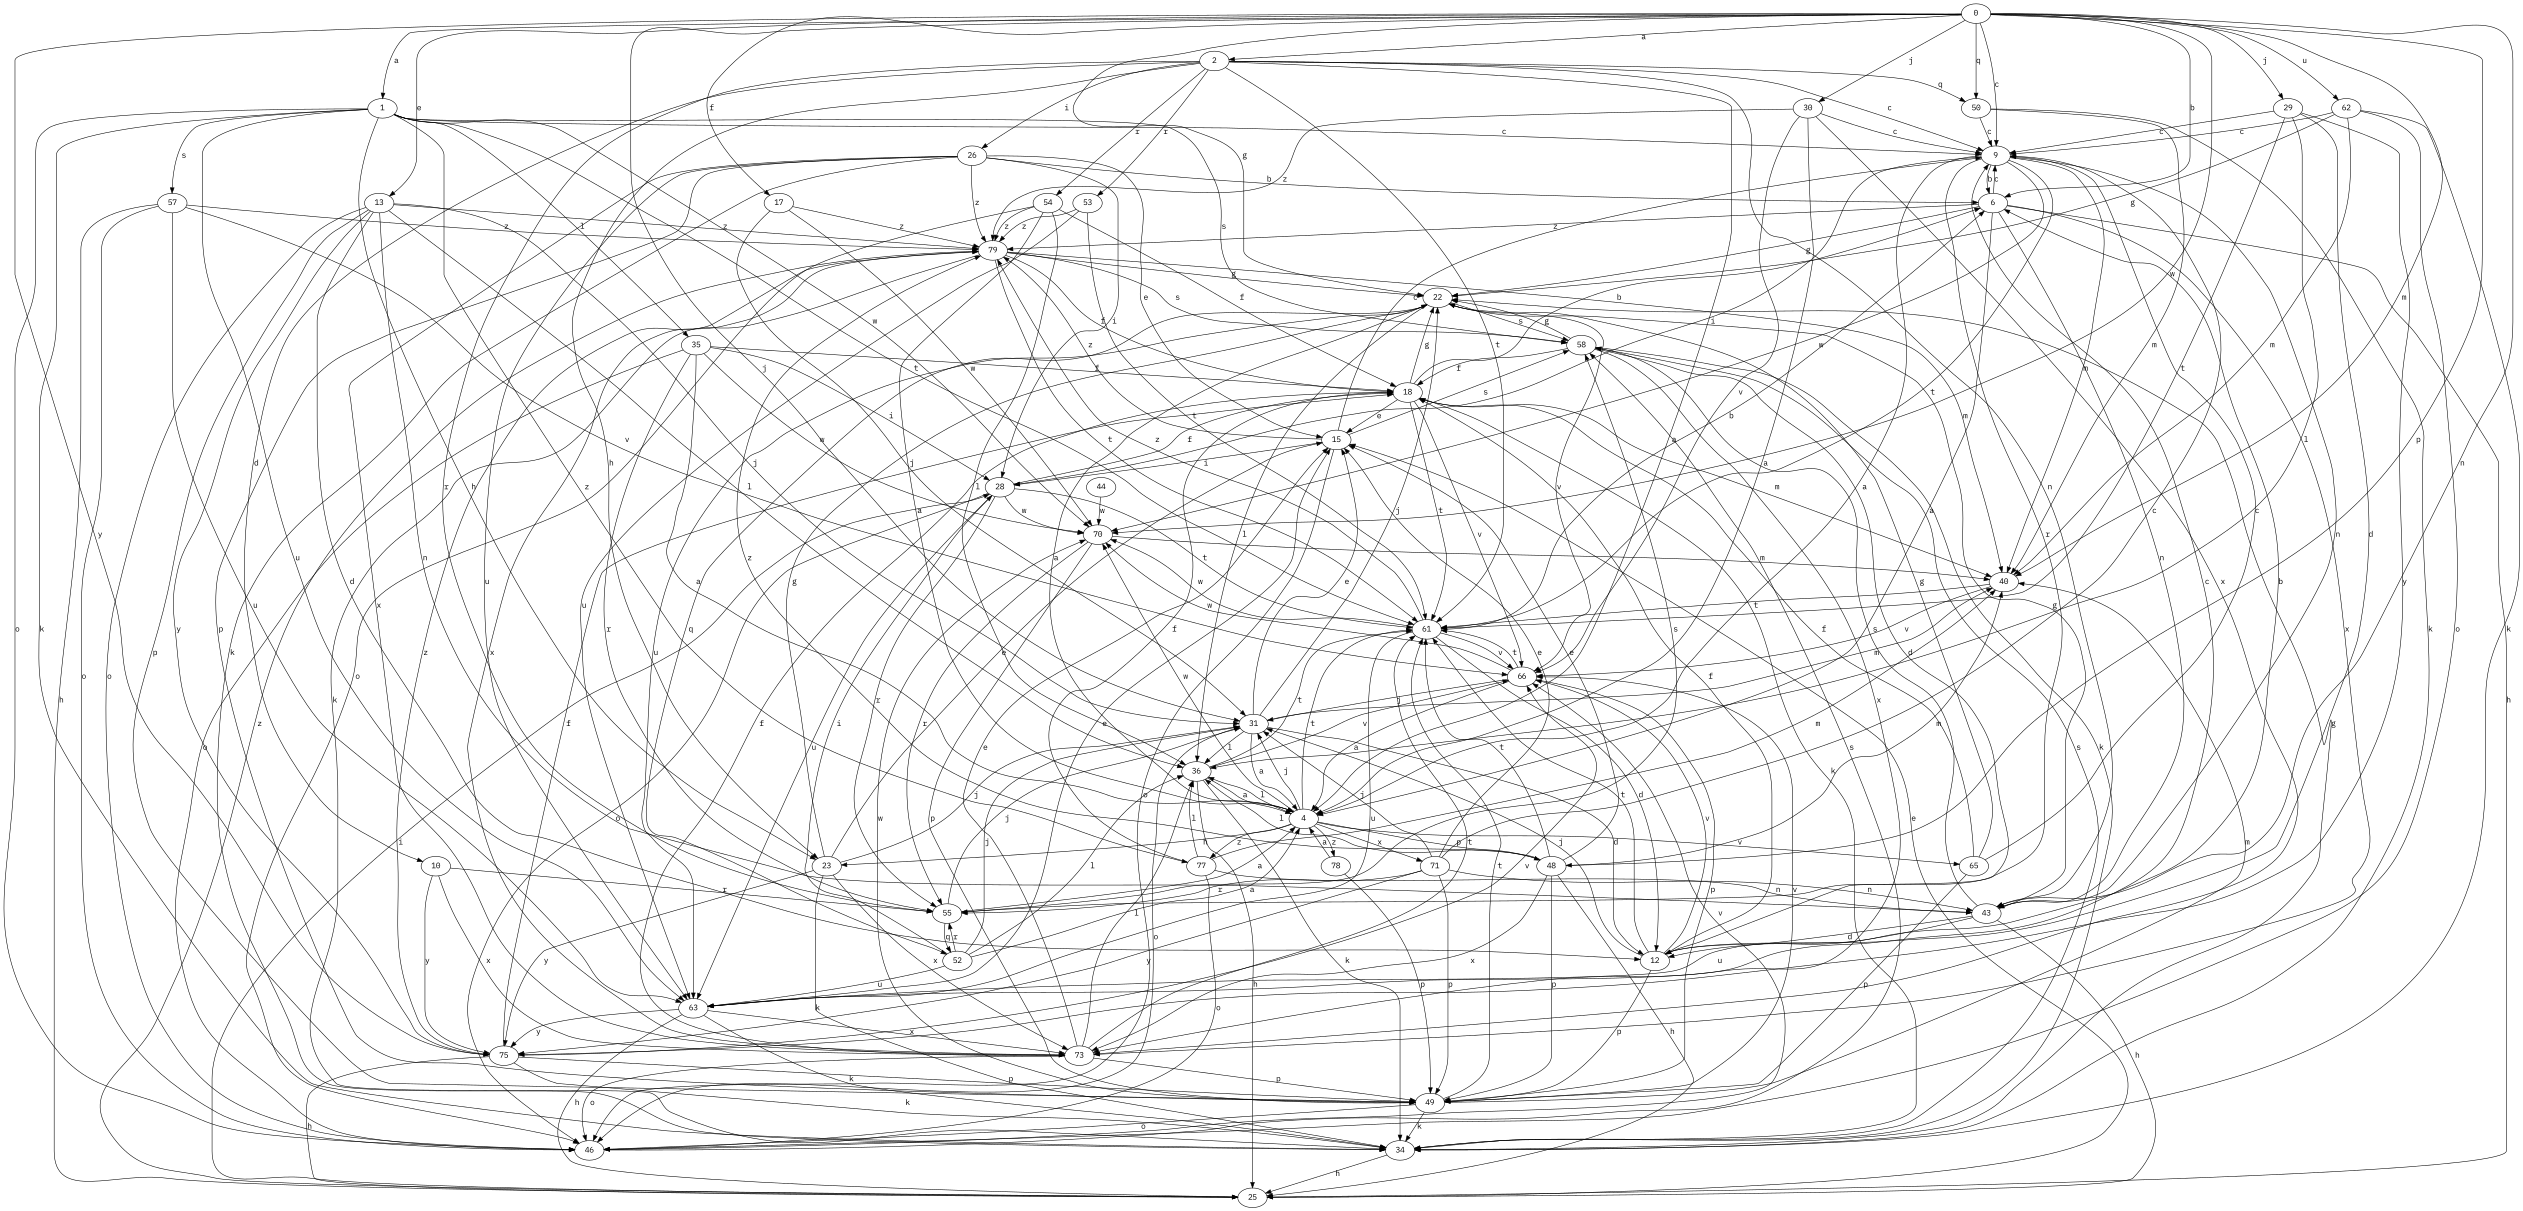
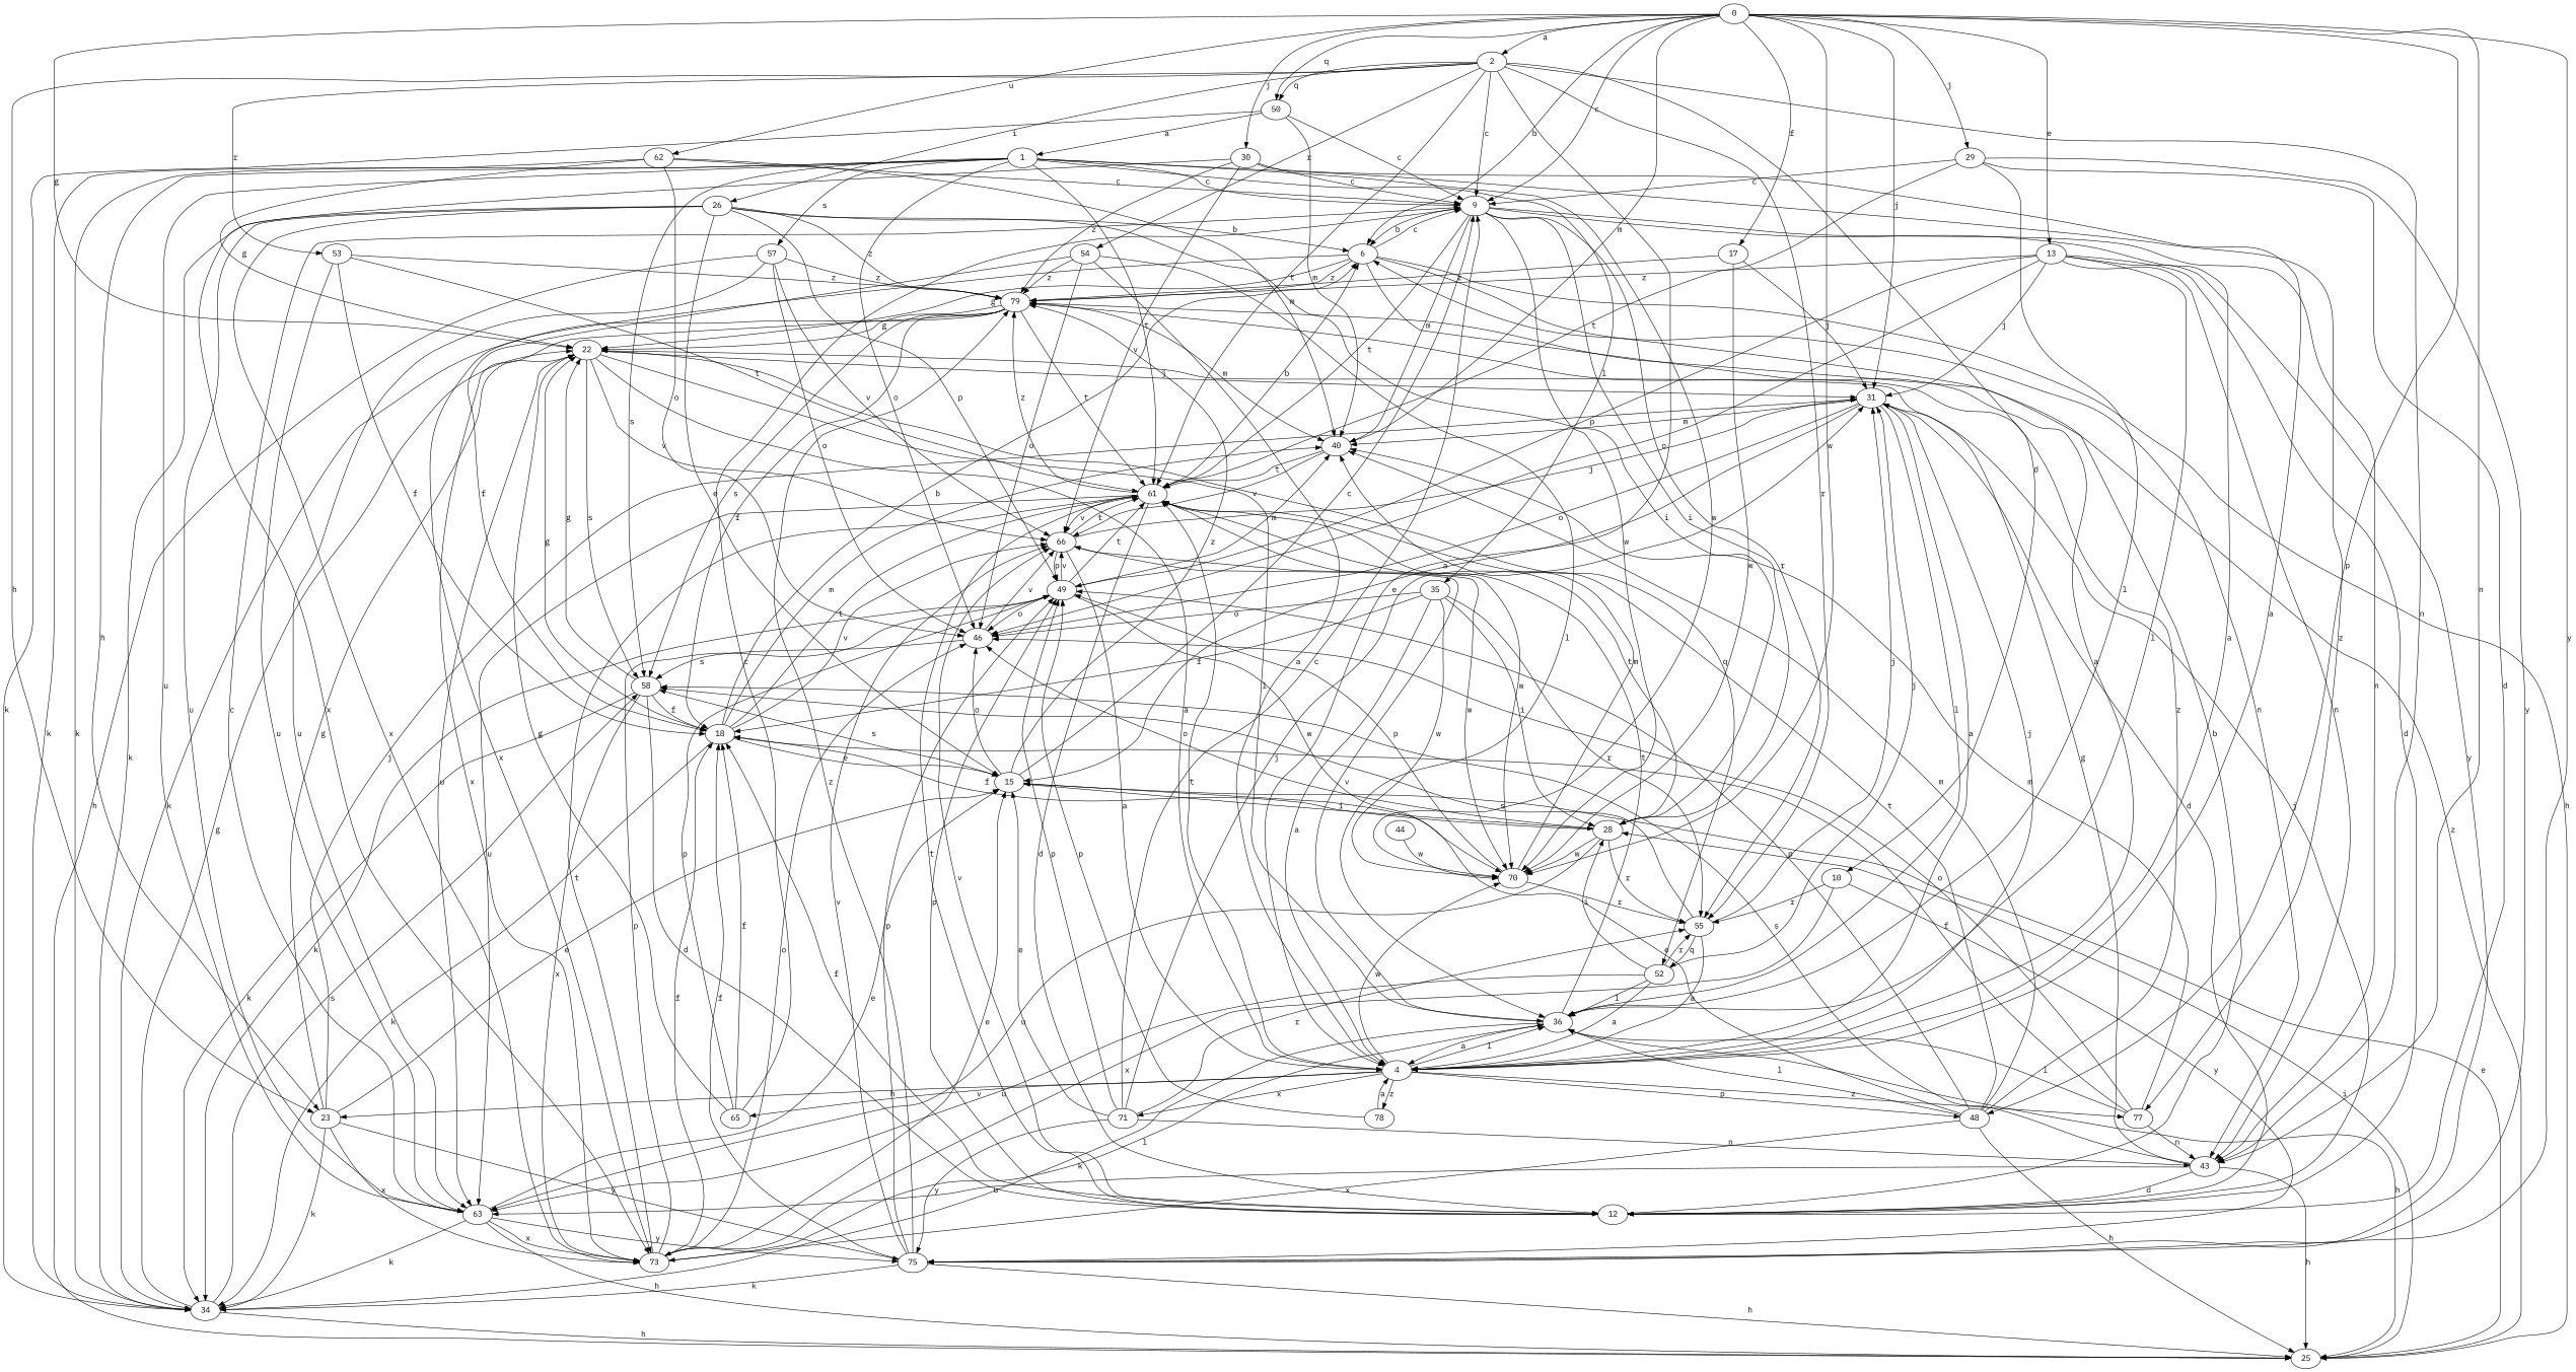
  strict digraph {
    fontname="IBM Plex Mono"
    node [fontname="IBM Plex Mono"]
    edge [fontname="IBM Plex Mono"]
    0
    1
    2
    6
    9
    13
    17
    22
    29
    30
    31
    40
    43
    48
    50
    62
    70
    75
    34
    23
    35
    46
    57
    58
    61
    63
    77
    4
    10
    26
    53
    54
    55
    25
    73
    79
    28
    36
    12
    49
    66
    52
    15
    44
    18
    65
    71
    78
-   0 -> 1 [label=a]
+   50 -> 1 [label=a]
    0 -> 2 [label=a]
    0 -> 6 [label=b]
    0 -> 9 [label=c]
    0 -> 13 [label=e]
    0 -> 17 [label=f]
    0 -> 22 [label=g]
    0 -> 29 [label=j]
    0 -> 30 [label=j]
    0 -> 31 [label=j]
    0 -> 40 [label=m]
    0 -> 43 [label=n]
    0 -> 48 [label=p]
    0 -> 50 [label=q]
    0 -> 62 [label=u]
    0 -> 70 [label=w]
    0 -> 75 [label=y]
    1 -> 9 [label=c]
    1 -> 70 [label=w]
    1 -> 34 [label=k]
    1 -> 23 [label=h]
    1 -> 35 [label=l]
    1 -> 46 [label=o]
    1 -> 57 [label=s]
    1 -> 58 [label=s]
    1 -> 61 [label=t]
    1 -> 63 [label=u]
    1 -> 77 [label=z]
    2 -> 9 [label=c]
    2 -> 43 [label=n]
    2 -> 50 [label=q]
    2 -> 23 [label=h]
    2 -> 61 [label=t]
    2 -> 4 [label=a]
    2 -> 10 [label=d]
    2 -> 26 [label=i]
    2 -> 53 [label=r]
    2 -> 54 [label=r]
    2 -> 55 [label=r]
    6 -> 9 [label=c]
    6 -> 22 [label=g]
    6 -> 43 [label=n]
    6 -> 4 [label=a]
    6 -> 25 [label=h]
    6 -> 73 [label=x]
    6 -> 79 [label=z]
    9 -> 6 [label=b]
    9 -> 40 [label=m]
    9 -> 43 [label=n]
    9 -> 70 [label=w]
    9 -> 61 [label=t]
    9 -> 4 [label=a]
    9 -> 55 [label=r]
    9 -> 28 [label=i]
    13 -> 31 [label=j]
    13 -> 43 [label=n]
    13 -> 75 [label=y]
    13 -> 46 [label=o]
    13 -> 79 [label=z]
    13 -> 36 [label=l]
    13 -> 12 [label=d]
    13 -> 49 [label=p]
    17 -> 31 [label=j]
    17 -> 70 [label=w]
    17 -> 79 [label=z]
-   31 -> 22 [label=j]
+   22 -> 31 [label=j]
    22 -> 58 [label=s]
    22 -> 63 [label=u]
    22 -> 4 [label=a]
    22 -> 36 [label=l]
    22 -> 66 [label=v]
    22 -> 52 [label=q]
    29 -> 9 [label=c]
    29 -> 75 [label=y]
    29 -> 61 [label=t]
    29 -> 36 [label=l]
    29 -> 12 [label=d]
    30 -> 9 [label=c]
    30 -> 4 [label=a]
    30 -> 73 [label=x]
    30 -> 79 [label=z]
    30 -> 66 [label=v]
    31 -> 40 [label=m]
    31 -> 46 [label=o]
    31 -> 4 [label=a]
    31 -> 36 [label=l]
    31 -> 12 [label=d]
    31 -> 15 [label=e]
    40 -> 61 [label=t]
    40 -> 66 [label=v]
    43 -> 22 [label=g]
    43 -> 58 [label=s]
    43 -> 63 [label=u]
    43 -> 25 [label=h]
    43 -> 12 [label=d]
    48 -> 40 [label=m]
    48 -> 61 [label=t]
    48 -> 25 [label=h]
    48 -> 73 [label=x]
    48 -> 79 [label=z]
    48 -> 36 [label=l]
    48 -> 49 [label=p]
    48 -> 15 [label=e]
    50 -> 9 [label=c]
    50 -> 40 [label=m]
    50 -> 34 [label=k]
    62 -> 9 [label=c]
    62 -> 22 [label=g]
    62 -> 40 [label=m]
    62 -> 34 [label=k]
    62 -> 46 [label=o]
    70 -> 40 [label=m]
    70 -> 55 [label=r]
    70 -> 49 [label=p]
    75 -> 34 [label=k]
    75 -> 25 [label=h]
    75 -> 79 [label=z]
    75 -> 49 [label=p]
    75 -> 66 [label=v]
    75 -> 18 [label=f]
    34 -> 22 [label=g]
    34 -> 58 [label=s]
    34 -> 25 [label=h]
    23 -> 22 [label=g]
    23 -> 31 [label=j]
    23 -> 75 [label=y]
    23 -> 34 [label=k]
    23 -> 73 [label=x]
    23 -> 15 [label=e]
    35 -> 70 [label=w]
    35 -> 46 [label=o]
    35 -> 4 [label=a]
    35 -> 55 [label=r]
    35 -> 28 [label=i]
    35 -> 18 [label=f]
    46 -> 58 [label=s]
    46 -> 66 [label=v]
    57 -> 46 [label=o]
    57 -> 63 [label=u]
    57 -> 25 [label=h]
    57 -> 79 [label=z]
    57 -> 66 [label=v]
    58 -> 22 [label=g]
    58 -> 34 [label=k]
    58 -> 73 [label=x]
    58 -> 12 [label=d]
    58 -> 18 [label=f]
    61 -> 6 [label=b]
    61 -> 70 [label=w]
    61 -> 63 [label=u]
    61 -> 79 [label=z]
    61 -> 12 [label=d]
    61 -> 66 [label=v]
    63 -> 9 [label=c]
    63 -> 75 [label=y]
    63 -> 34 [label=k]
    63 -> 25 [label=h]
    63 -> 73 [label=x]
    63 -> 15 [label=e]
    77 -> 40 [label=m]
    77 -> 43 [label=n]
    77 -> 46 [label=o]
    77 -> 36 [label=l]
    77 -> 18 [label=f]
    4 -> 31 [label=j]
    4 -> 48 [label=p]
    4 -> 70 [label=w]
    4 -> 23 [label=h]
    4 -> 61 [label=t]
    4 -> 77 [label=z]
    4 -> 36 [label=l]
    4 -> 65 [label=v]
    4 -> 71 [label=x]
    4 -> 78 [label=z]
    10 -> 75 [label=y]
    10 -> 55 [label=r]
    10 -> 73 [label=x]
    26 -> 6 [label=b]
    26 -> 34 [label=k]
    26 -> 63 [label=u]
    26 -> 73 [label=x]
    26 -> 79 [label=z]
    26 -> 28 [label=i]
    26 -> 49 [label=p]
    26 -> 15 [label=e]
    53 -> 61 [label=t]
    53 -> 63 [label=u]
    53 -> 79 [label=z]
+   53 -> 18 [label=f]
    54 -> 46 [label=o]
    54 -> 4 [label=a]
    54 -> 79 [label=z]
    54 -> 36 [label=l]
    54 -> 18 [label=f]
    55 -> 31 [label=j]
    55 -> 58 [label=s]
    55 -> 4 [label=a]
    55 -> 52 [label=q]
    25 -> 79 [label=z]
    25 -> 28 [label=i]
    25 -> 15 [label=e]
    73 -> 46 [label=o]
    73 -> 61 [label=t]
    73 -> 36 [label=l]
    73 -> 49 [label=p]
    73 -> 15 [label=e]
    73 -> 18 [label=f]
    79 -> 22 [label=g]
    79 -> 40 [label=m]
    79 -> 34 [label=k]
    79 -> 58 [label=s]
    79 -> 61 [label=t]
    79 -> 73 [label=x]
    79 -> 18 [label=f]
    28 -> 70 [label=w]
    28 -> 46 [label=o]
    28 -> 61 [label=t]
    28 -> 63 [label=u]
    28 -> 55 [label=r]
    28 -> 18 [label=f]
    36 -> 34 [label=k]
    36 -> 61 [label=t]
    36 -> 4 [label=a]
    36 -> 25 [label=h]
    36 -> 66 [label=v]
    12 -> 6 [label=b]
    12 -> 31 [label=j]
    12 -> 61 [label=t]
    12 -> 49 [label=p]
    12 -> 66 [label=v]
    12 -> 18 [label=f]
    49 -> 40 [label=m]
    49 -> 70 [label=w]
    49 -> 34 [label=k]
    49 -> 46 [label=o]
    49 -> 61 [label=t]
    49 -> 66 [label=v]
    66 -> 31 [label=j]
    66 -> 70 [label=w]
    66 -> 61 [label=t]
    66 -> 4 [label=a]
    66 -> 49 [label=p]
    52 -> 31 [label=j]
    52 -> 63 [label=u]
    52 -> 4 [label=a]
    52 -> 55 [label=r]
    52 -> 28 [label=i]
    52 -> 36 [label=l]
    15 -> 9 [label=c]
    15 -> 46 [label=o]
    15 -> 58 [label=s]
    15 -> 79 [label=z]
    15 -> 28 [label=i]
    44 -> 70 [label=w]
    18 -> 6 [label=b]
    18 -> 22 [label=g]
    18 -> 40 [label=m]
    18 -> 34 [label=k]
    18 -> 61 [label=t]
    18 -> 66 [label=v]
    18 -> 15 [label=e]
    65 -> 9 [label=c]
    65 -> 22 [label=g]
    65 -> 49 [label=p]
    65 -> 18 [label=f]
    71 -> 9 [label=c]
    71 -> 31 [label=j]
    71 -> 43 [label=n]
    71 -> 75 [label=y]
    71 -> 55 [label=r]
    71 -> 49 [label=p]
    71 -> 15 [label=e]
    78 -> 4 [label=a]
    78 -> 49 [label=p]
  }
